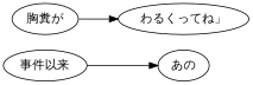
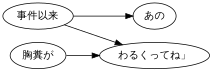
  digraph {
    fontname=Montserrat
    rankdir=LR
    node [fontname=Montserrat]
    edge [fontname=Montserrat]
    n1 [label="あの"]
    n2 [label="事件以来"]
    n3 [label="わるくってね」"]
    n4 [label="胸糞が"]
    n2 -> n1
+   n2 -> n3
    n4 -> n3
  }
